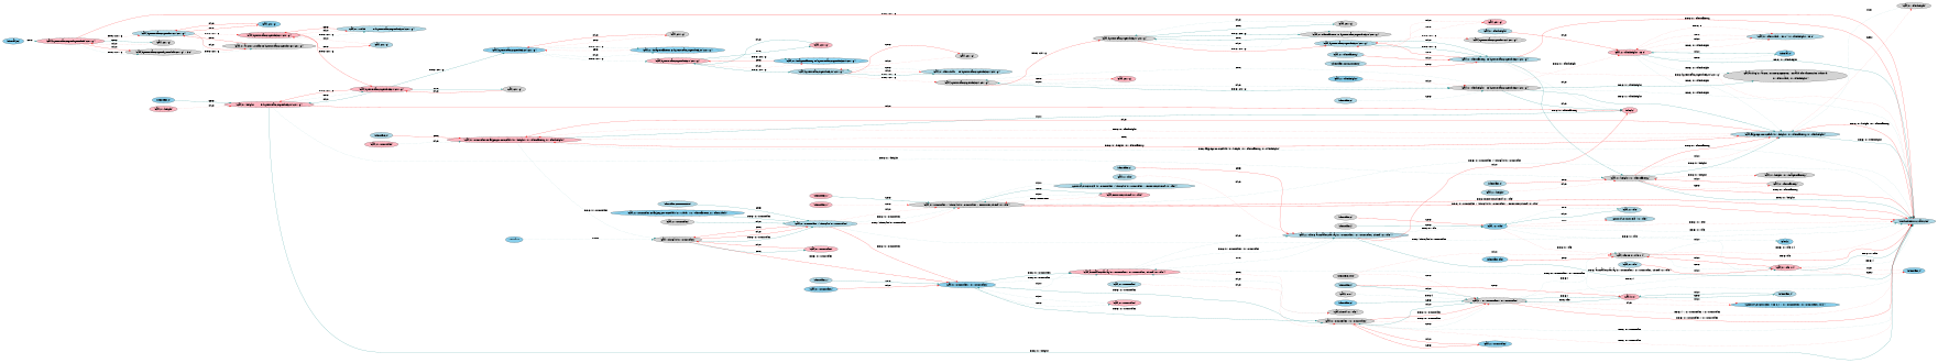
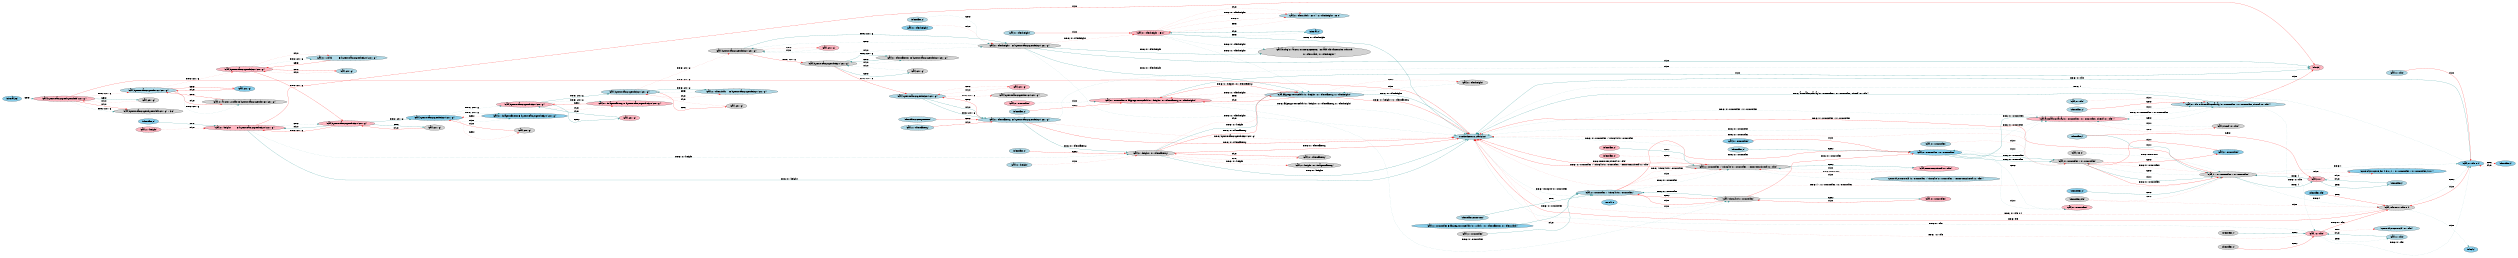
  digraph {
    rankdir=LR
    node [fillcolor=lightblue style=filled]
    edge [color=teal style=dotted]
    n1 [fillcolor=lightpink label="(Call,s->numYtiles = ff_jpeg2000_ceildiv(s->height - s->tile_offset_y, s->tile_height))"]
    n2 [label="(Call,ff_jpeg2000_ceildiv(s->height - s->tile_offset_y, s->tile_height))"]
    n3 [fillcolor=lightgrey label="(Call,(uint64_t)s->numYtiles)"]
    n4 [fillcolor=lightpink label="(Block,)"]
    n5 [label="(MethodReturn,static int)"]
    n6 [fillcolor=lightgrey label="(Call,s->tile_height)"]
    n7 [label="(Call,s->numXtiles * (uint64_t)s->numYtiles)"]
    n8 [fillcolor=skyblue label="(Call,s->numXtiles * s->numYtiles)"]
    n9 [fillcolor=lightpink label="(Call,s->numYtiles)"]
    n10 [fillcolor=lightgrey label="(Call,s->height - s->tile_offset_y)"]
    n11 [fillcolor=lightgrey label="(Call,s->height - s->image_offset_y)"]
    n12 [fillcolor=lightgrey label="(Call,s->tile_offset_y)"]
    n13 [fillcolor=lightpink label="(Call,s->height         = bytestream2_get_be32u(&s->g))"]
    n14 [fillcolor=lightpink label="(Call,bytestream2_get_be32u(&s->g))"]
    n15 [fillcolor=skyblue label="(Call,bytestream2_get_be32u(&s->g))"]
    n16 [fillcolor=lightgrey label="(Call,&s->g)"]
    n17 [fillcolor=lightpink label="(Call,bytestream2_get_be32u(&s->g))"]
    n18 [fillcolor=lightgrey label="(Call,&s->g)"]
    n19 [fillcolor=skyblue label="(Call,s->image_offset_x = bytestream2_get_be32u(&s->g))"]
    n20 [fillcolor=lightpink label="(Call,bytestream2_get_be32u(&s->g))"]
    n21 [label="(Call,s->width          = bytestream2_get_be32u(&s->g))"]
    n22 [label="(Call,&s->g)"]
    n23 [label="(Call,bytestream2_get_be16u(&s->g))"]
    n24 [fillcolor=lightgrey label="(Call,s->avctx->profile = bytestream2_get_be16u(&s->g))"]
    n25 [fillcolor=skyblue label="(Call,&s->g)"]
    n26 [fillcolor=lightpink label="(Call,bytestream2_get_bytes_left(&s->g))"]
    n27 [fillcolor=lightgrey label="(Call,&s->g)"]
    n28 [fillcolor=lightgrey label="(Call,bytestream2_get_bytes_left(&s->g) < 36)"]
    n29 [label="(Call,s->tile_offset_y  = bytestream2_get_be32u(&s->g))"]
    n30 [label="(Call,bytestream2_get_be32u(&s->g))"]
    n31 [fillcolor=lightpink label="(Call,&s->g)"]
    n32 [fillcolor=lightgrey label="(Call,bytestream2_get_be16u(&s->g))"]
    n33 [fillcolor=lightgrey label="(Call,bytestream2_get_be32u(&s->g))"]
    n34 [fillcolor=lightgrey label="(Call,s->tile_offset_x  = bytestream2_get_be32u(&s->g))"]
    n35 [fillcolor=lightgrey label="(Call,&s->g)"]
    n36 [fillcolor=lightgrey label="(Call,bytestream2_get_be32u(&s->g))"]
    n37 [fillcolor=lightgrey label="(Call,s->tile_height    = bytestream2_get_be32u(&s->g))"]
    n38 [fillcolor=lightpink label="(Call,&s->g)"]
    n39 [fillcolor=lightpink label="(Call,s->tile_height <= 0)"]
    n40 [fillcolor=lightgrey label="(Call,av_log(s->avctx, AV_LOG_ERROR, \"Invalid tile dimension %dx%d.\n\",\n               s->tile_width, s->tile_height))"]
    n41 [label="(Call,bytestream2_get_be32u(&s->g))"]
    n42 [fillcolor=lightgrey label="(Call,&s->g)"]
    n43 [label="(Call,s->tile_width     = bytestream2_get_be32u(&s->g))"]
    n44 [fillcolor=lightpink label="(Call,&s->g)"]
-   n45 [fillcolor=skyblue label="(Call,s->image_offset_y = bytestream2_get_be32u(&s->g))"]
+   n45 [fillcolor=lightpink label="(Call,s->image_offset_y = bytestream2_get_be32u(&s->g))"]
    n46 [label="(Call,s->tile_width <= 0 || s->tile_height <= 0)"]
    n47 [fillcolor=skyblue label="(Literal,0)"]
    n48 [fillcolor=lightgrey label="(Call,s->numXtiles * (uint64_t)s->numYtiles > INT_MAX/sizeof(*s->tile))"]
    n49 [fillcolor=lightpink label="(Call,av_mallocz_array(s->numXtiles * s->numYtiles, sizeof(*s->tile)))"]
    n50 [fillcolor=lightgrey label="(Call,s->numXtiles * s->numYtiles)"]
    n51 [fillcolor=lightpink label="(Call,s->numYtiles)"]
    n52 [fillcolor=lightpink label="(Call,INT_MAX/sizeof(*s->tile))"]
    n53 [label="(ControlStructure,if (s->numXtiles * (uint64_t)s->numYtiles > INT_MAX/sizeof(*s->tile)))"]
    n54 [label="(Call,s->tile = av_mallocz_array(s->numXtiles * s->numYtiles, sizeof(*s->tile)))"]
    n55 [fillcolor=lightgrey label="(Call,sizeof(*s->tile))"]
    n56 [fillcolor=lightgrey label="(Call,i < s->numXtiles * s->numYtiles)"]
    n57 [fillcolor=skyblue label="(Call,s->numYtiles)"]
-   n58 [fillcolor=skyblue label="(Call,!s->tile)"]
+   n58 [fillcolor=lightpink label="(Call,!s->tile)"]
    n59 [fillcolor=lightgrey label="(Call,*tile = s->tile + i)"]
-   n60 [fillcolor=lightpink label="(Call,s->tile + i)"]
+   n60 [fillcolor=skyblue label="(Call,s->tile + i)"]
    n61 [label="(Call,s->tile)"]
    n62 [label="(ControlStructure,if (!s->tile))"]
    n63 [fillcolor=skyblue label="(Block,)"]
    n64 [fillcolor=skyblue label="(Identifier,i)"]
    n65 [fillcolor=lightpink label="(Call,i++)"]
    n66 [fillcolor=skyblue label="(ControlStructure,for (i = 0; i < s->numXtiles * s->numYtiles; i++))"]
    n67 [label="(Identifier,i)"]
    n68 [fillcolor=lightgrey label="(Identifier,s)"]
    n69 [label="(Identifier,s)"]
    n70 [fillcolor=lightgrey label="(Identifier,tile)"]
    n71 [fillcolor=lightpink label="(Call,s->numYtiles)"]
-   n72 [label="(Identifier,INT_ERROR)"]
+   n72 [label="(Identifier,INT_MAX)"]
    n73 [label="(Identifier,s)"]
    n74 [fillcolor=skyblue label="(Call,s->numXtiles)"]
    n75 [fillcolor=skyblue label="(Identifier,tile)"]
    n76 [label="(Call,s->tile)"]
    n77 [fillcolor=skyblue label="(Call,s->numXtiles = ff_jpeg2000_ceildiv(s->width  - s->tile_offset_x, s->tile_width))"]
    n78 [label="(Identifier,s)"]
    n79 [fillcolor=lightgrey label="(Call,s->numXtiles)"]
    n80 [fillcolor=lightgrey label="(Call,i = 0)"]
    n81 [label="(Call,s->height)"]
    n82 [label="(Identifier,s)"]
    n83 [fillcolor=skyblue label="(Literal,36)"]
    n84 [fillcolor=lightgrey label="(Identifier,i)"]
    n85 [label="(Call,s->numXtiles)"]
    n86 [fillcolor=lightpink label="(Call,s->height)"]
    n87 [fillcolor=skyblue label="(Identifier,s)"]
    n88 [label="(Call,s->tile_offset_y)"]
    n89 [label="(Call,s->tile)"]
    n90 [fillcolor=lightpink label="(Identifier,s)"]
    n91 [fillcolor=skyblue label="(Identifier,s)"]
    n92 [label="(Identifier,ncomponents)"]
    n93 [fillcolor=skyblue label="(Call,s->tile_height)"]
    n94 [label="(Identifier,i)"]
    n95 [label="(Identifier,s)"]
    n96 [label="(Call,s->tile_height)"]
    n97 [fillcolor=lightpink label="(Identifier,s)"]
    1000470 [fillcolor=skyblue]
    n1 -> n2 [color=red label="CFG: "]
    n1 -> n3 [label="DDG: s->numYtiles"]
    n1 -> n4 [label="AST: " style=solid]
    n1 -> n5 [label="DDG: ff_jpeg2000_ceildiv(s->height - s->tile_offset_y, s->tile_height)"]
    n2 -> n1 [color=red label="AST: " style=solid]
    n2 -> n1 [color=red label="DDG: s->height - s->tile_offset_y" style=solid]
    n2 -> n1 [color=red label="DDG: s->tile_height"]
    n2 -> n5 [label="DDG: s->tile_height" style=solid]
    n2 -> n5 [color=red label="DDG: s->height - s->tile_offset_y" style=solid]
    n2 -> n6 [color=red label="CFG: "]
    n3 -> n7 [color=red label="AST: " style=solid]
    n3 -> n7 [label="DDG: s->numYtiles" style=solid]
    n3 -> n8 [color=red label="DDG: s->numYtiles" style=solid]
    n3 -> n9 [label="CFG: " style=solid]
    n6 -> n2 [label="AST: "]
    n7 -> n3 [color=red label="CFG: " style=solid]
-   n7 -> n5 [label="DDG: (uint64_t)s->numYtiles"]
+   n5 -> n7 [label="DDG: (uint64_t)s->numYtiles"]
    n7 -> n8 [color=red label="DDG: s->numXtiles" style=solid]
    n7 -> n48 [color=red label="AST: "]
    n7 -> n48 [label="DDG: s->numXtiles"]
    n7 -> n48 [color=red label="DDG: (uint64_t)s->numYtiles"]
    n8 -> n49 [label="AST: "]
    n8 -> n49 [label="DDG: s->numXtiles" style=solid]
    n8 -> n49 [label="DDG: s->numYtiles"]
    n8 -> n50 [label="DDG: s->numXtiles" style=solid]
    n8 -> n50 [label="DDG: s->numYtiles" style=solid]
    n8 -> n51 [label="CFG: "]
    n9 -> n3 [color=red label="AST: " style=solid]
    n10 -> n2 [color=red label="AST: "]
    n10 -> n2 [label="DDG: s->height" style=solid]
    n10 -> n2 [color=red label="DDG: s->tile_offset_y" style=solid]
    n10 -> n5 [color=red label="DDG: s->tile_offset_y" style=solid]
    n10 -> n5 [label="DDG: s->height" style=solid]
    n10 -> n11 [color=red label="DDG: s->height"]
    n10 -> n12 [color=red label="CFG: "]
    n12 -> n10 [color=red label="AST: " style=solid]
    n13 -> n4 [color=red label="AST: " style=solid]
    n13 -> n5 [label="DDG: s->height" style=solid]
    n13 -> n10 [label="DDG: s->height"]
    n13 -> n14 [label="CFG: "]
    n14 -> n13 [label="AST: " style=solid]
    n14 -> n13 [color=red label="DDG: &s->g" style=solid]
    n14 -> n15 [label="DDG: &s->g" style=solid]
    n14 -> n16 [label="CFG: " style=solid]
    n15 -> n17 [label="DDG: &s->g"]
    n15 -> n18 [color=red label="CFG: "]
    n15 -> n19 [label="AST: "]
    n15 -> n19 [label="DDG: &s->g"]
    n16 -> n14 [color=red label="AST: " style=solid]
    n17 -> n41 [label="DDG: &s->g" style=solid]
    n17 -> n44 [label="CFG: " style=solid]
    n17 -> n45 [color=red label="AST: "]
    n17 -> n45 [label="DDG: &s->g"]
    n18 -> n15 [color=red label="AST: " style=solid]
    n19 -> n15 [color=red label="CFG: "]
    n20 -> n14 [color=red label="DDG: &s->g" style=solid]
    n20 -> n21 [color=red label="AST: "]
    n20 -> n21 [label="DDG: &s->g"]
    n20 -> n22 [color=red label="CFG: " style=solid]
    n21 -> n20 [color=red label="CFG: " style=solid]
    n22 -> n20 [color=red label="AST: "]
    n23 -> n20 [color=red label="DDG: &s->g"]
    n23 -> n24 [color=red label="AST: " style=solid]
    n23 -> n24 [label="DDG: &s->g"]
    n23 -> n25 [color=red label="CFG: " style=solid]
    n24 -> n23 [color=red label="CFG: " style=solid]
    n25 -> n23 [color=red label="AST: " style=solid]
    n26 -> n5 [color=red label="DDG: &s->g" style=solid]
    n26 -> n23 [color=red label="DDG: &s->g"]
    n26 -> n27 [label="CFG: " style=solid]
    n26 -> n28 [color=red label="AST: " style=solid]
    n26 -> n28 [label="DDG: &s->g"]
    n27 -> n26 [color=red label="AST: "]
    n29 -> n4 [label="AST: "]
    n29 -> n5 [color=red label="DDG: bytestream2_get_be32u(&s->g)"]
    n29 -> n5 [color=red label="DDG: s->tile_offset_y" style=solid]
    n29 -> n10 [label="DDG: s->tile_offset_y" style=solid]
    n29 -> n30 [color=red label="CFG: " style=solid]
    n30 -> n29 [label="AST: " style=solid]
    n30 -> n29 [label="DDG: &s->g" style=solid]
    n30 -> n31 [color=red label="CFG: "]
    n30 -> n32 [color=red label="DDG: &s->g"]
    n31 -> n30 [color=red label="AST: "]
    n33 -> n30 [color=red label="DDG: &s->g" style=solid]
    n33 -> n34 [label="AST: "]
    n33 -> n34 [label="DDG: &s->g" style=solid]
    n33 -> n35 [label="CFG: " style=solid]
    n34 -> n33 [label="CFG: " style=solid]
    n35 -> n33 [label="AST: "]
    n36 -> n33 [color=red label="DDG: &s->g" style=solid]
    n36 -> n37 [label="AST: "]
    n36 -> n37 [label="DDG: &s->g" style=solid]
    n36 -> n38 [color=red label="CFG: "]
    n37 -> n2 [label="DDG: s->tile_height" style=solid]
    n37 -> n4 [label="AST: " style=solid]
    n37 -> n5 [label="DDG: s->tile_height"]
    n37 -> n36 [label="CFG: "]
    n37 -> n39 [color=red label="DDG: s->tile_height"]
    n37 -> n40 [label="DDG: s->tile_height" style=solid]
    n38 -> n36 [label="AST: "]
    n39 -> n2 [label="DDG: s->tile_height"]
    n39 -> n5 [label="DDG: s->tile_height" style=solid]
    n39 -> n40 [label="DDG: s->tile_height"]
    n39 -> n46 [color=red label="AST: "]
    n39 -> n46 [color=red label="DDG: s->tile_height"]
    n39 -> n46 [color=red label="DDG: 0"]
    n39 -> n47 [label="CFG: "]
    n41 -> n36 [color=red label="DDG: &s->g"]
    n41 -> n42 [color=red label="CFG: " style=solid]
    n41 -> n43 [color=red label="AST: "]
    n41 -> n43 [label="DDG: &s->g" style=solid]
    n42 -> n41 [color=red label="AST: "]
    n43 -> n41 [label="CFG: "]
    n44 -> n17 [label="AST: " style=solid]
    n45 -> n17 [color=red label="CFG: " style=solid]
    n46 -> n39 [color=red label="CFG: "]
    n47 -> n39 [label="AST: " style=solid]
    n48 -> n5 [label="DDG: s->numXtiles * (uint64_t)s->numYtiles"]
    n48 -> n5 [color=red label="DDG: INT_MAX/sizeof(*s->tile)" style=solid]
    n48 -> n5 [color=red label="DDG: s->numXtiles * (uint64_t)s->numYtiles > INT_MAX/sizeof(*s->tile)" style=solid]
    n48 -> n52 [label="CFG: " style=solid]
    n48 -> n53 [label="AST: "]
    n49 -> n5 [label="DDG: s->numXtiles * s->numYtiles"]
    n49 -> n54 [label="AST: "]
    n49 -> n54 [label="DDG: s->numXtiles * s->numYtiles"]
    n49 -> n55 [color=red label="CFG: "]
    n50 -> n5 [label="DDG: s->numXtiles"]
    n50 -> n5 [color=red label="DDG: s->numYtiles"]
    n50 -> n56 [label="AST: " style=solid]
    n50 -> n56 [color=red label="DDG: s->numXtiles" style=solid]
    n50 -> n56 [color=red label="DDG: s->numYtiles"]
    n50 -> n57 [color=red label="CFG: " style=solid]
    n51 -> n8 [label="AST: "]
    n52 -> n48 [label="AST: "]
    n52 -> n48 [color=red label="DDG: INT_MAX"]
    n54 -> n4 [color=red label="AST: " style=solid]
    n54 -> n5 [label="DDG: av_mallocz_array(s->numXtiles * s->numYtiles, sizeof(*s->tile))" style=solid]
    n54 -> n49 [label="CFG: "]
    n54 -> n58 [label="DDG: s->tile"]
    n55 -> n49 [label="AST: "]
    n56 -> n5 [color=red label="DDG: i < s->numXtiles * s->numYtiles"]
    n56 -> n5 [color=red label="DDG: s->numXtiles * s->numYtiles" style=solid]
    n56 -> n50 [label="CFG: "]
    n56 -> n59 [label="DDG: i"]
    n56 -> n60 [label="DDG: i"]
    n56 -> n65 [label="DDG: i" style=solid]
    n56 -> n66 [color=red label="AST: "]
    n57 -> n50 [color=red label="AST: " style=solid]
    n58 -> n5 [label="DDG: s->tile"]
    n58 -> n5 [color=red label="DDG: !s->tile"]
-   n58 -> n59 [color=red label="DDG: s->tile"]
+   n58 -> n59 [color=red label="DDG: s->tile" style=solid]
    n58 -> n60 [label="DDG: s->tile"]
    n58 -> n61 [label="CFG: "]
    n58 -> n62 [color=red label="INT: "]
    n59 -> n5 [color=red label="DDG: s->tile + i"]
    n59 -> n5 [color=red label="DDG: tile" style=solid]
    n59 -> n60 [label="CFG: "]
    n59 -> n63 [label="AST: "]
    n60 -> n5 [label="DDG: s->tile" style=solid]
    n60 -> n5 [label="DDG: i"]
    n60 -> n59 [color=red label="AST: " style=solid]
    n60 -> n64 [color=red label="CFG: "]
    n61 -> n58 [label="AST: " style=solid]
    n64 -> n60 [color=red label="AST: "]
-   n65 -> n56 [label="DDG: tile" style=solid]
+   n65 -> n56 [label="DDG: i" style=solid]
    n65 -> n66 [color=red label="AST: "]
    n65 -> n67 [label="CFG: " style=solid]
    n67 -> n65 [label="AST: " style=solid]
    n68 -> n58 [color=red label="CFG: " style=solid]
    n69 -> n8 [label="CFG: " style=solid]
    n70 -> n56 [color=red label="CFG: "]
    n70 -> n59 [color=red label="AST: "]
    n71 -> n1 [label="AST: "]
    n72 -> n7 [label="CFG: " style=solid]
    n73 -> n54 [color=red label="CFG: " style=solid]
    n74 -> n8 [color=red label="AST: " style=solid]
    n75 -> n59 [color=red label="CFG: " style=solid]
    n76 -> n54 [color=red label="AST: "]
    n77 -> n7 [label="DDG: s->numXtiles" style=solid]
    n78 -> n37 [label="CFG: "]
    n79 -> n7 [label="AST: " style=solid]
-   n80 -> n56 [label="DDG: i"]
+   n80 -> n56 [label="DDG: INT_MAX"]
    n81 -> n10 [color=red label="AST: "]
    n82 -> n10 [color=red label="CFG: " style=solid]
    n83 -> n26 [label="CFG: "]
    n84 -> n58 [label="CFG: " style=solid]
    n85 -> n50 [color=red label="AST: "]
    n86 -> n13 [color=red label="AST: "]
    n87 -> n56 [label="CFG: " style=solid]
    n88 -> n29 [color=red label="AST: " style=solid]
    n89 -> n60 [color=red label="AST: " style=solid]
    n90 -> n48 [label="CFG: " style=solid]
    n91 -> n13 [label="CFG: " style=solid]
    n92 -> n29 [color=red label="CFG: " style=solid]
    n93 -> n37 [color=red label="AST: "]
    n94 -> n56 [label="AST: " style=solid]
    n94 -> n65 [color=red label="CFG: " style=solid]
    n95 -> n1 [color=red label="CFG: " style=solid]
    n96 -> n39 [color=red label="AST: " style=solid]
    n97 -> n48 [color=red label="CFG: "]
-   1000470 -> n3 [label="MAX: "]
+   1000470 -> n3 [label="AST: "]
  }
